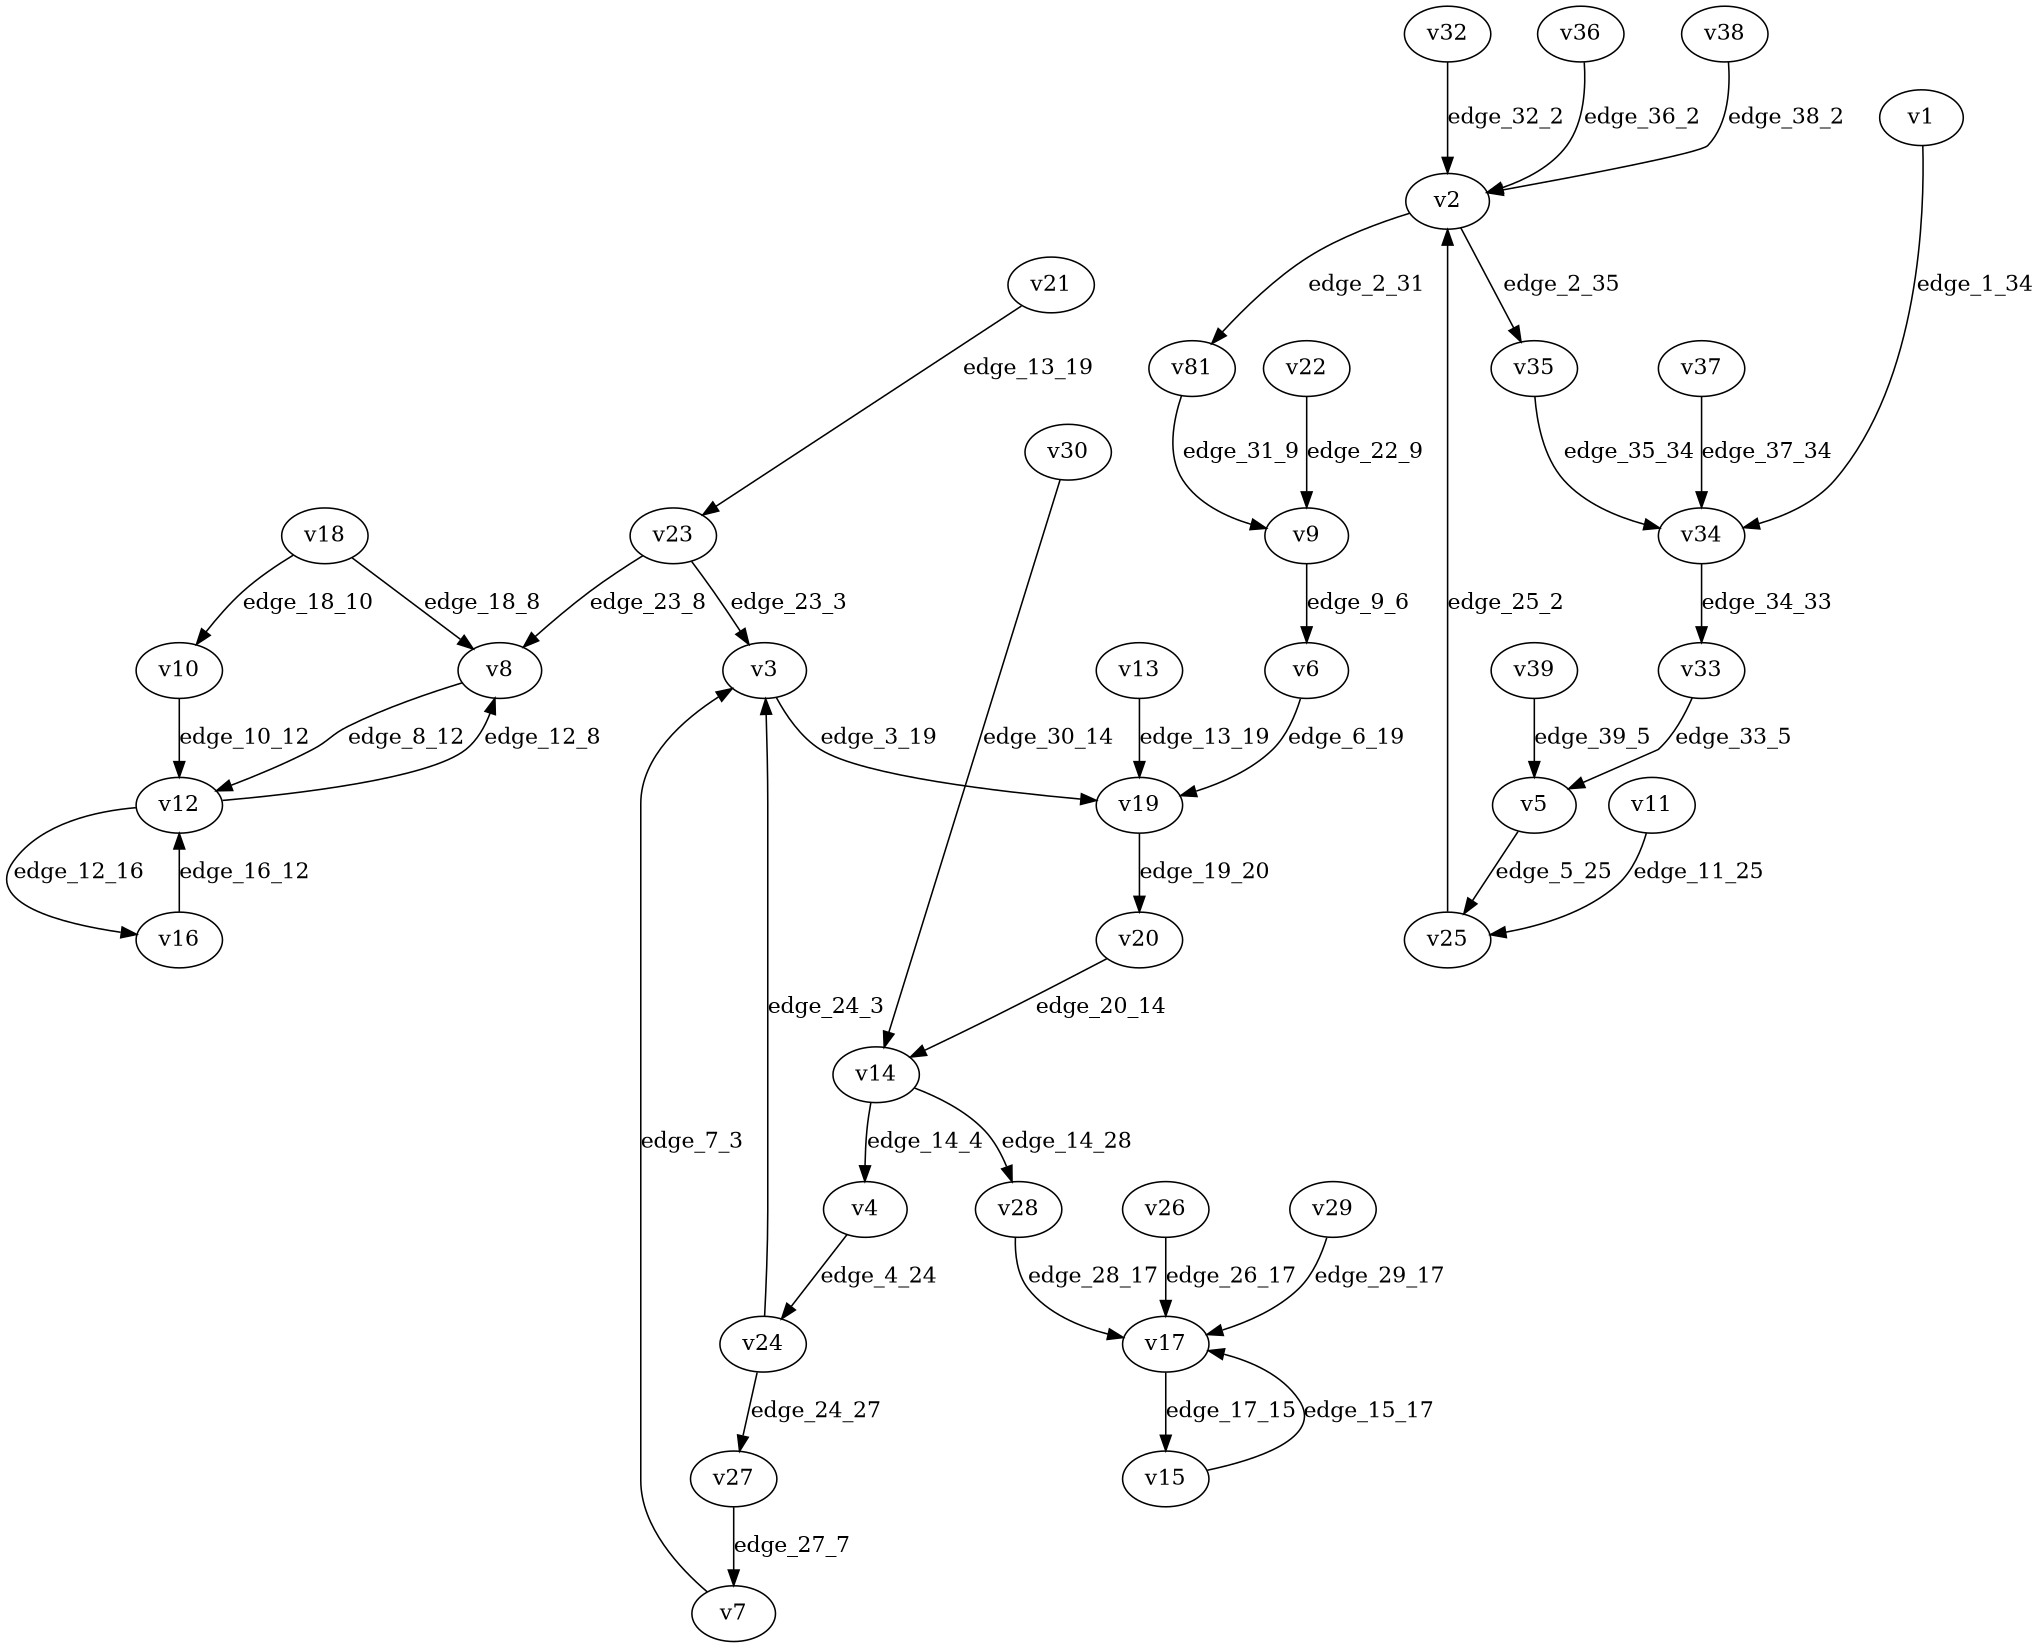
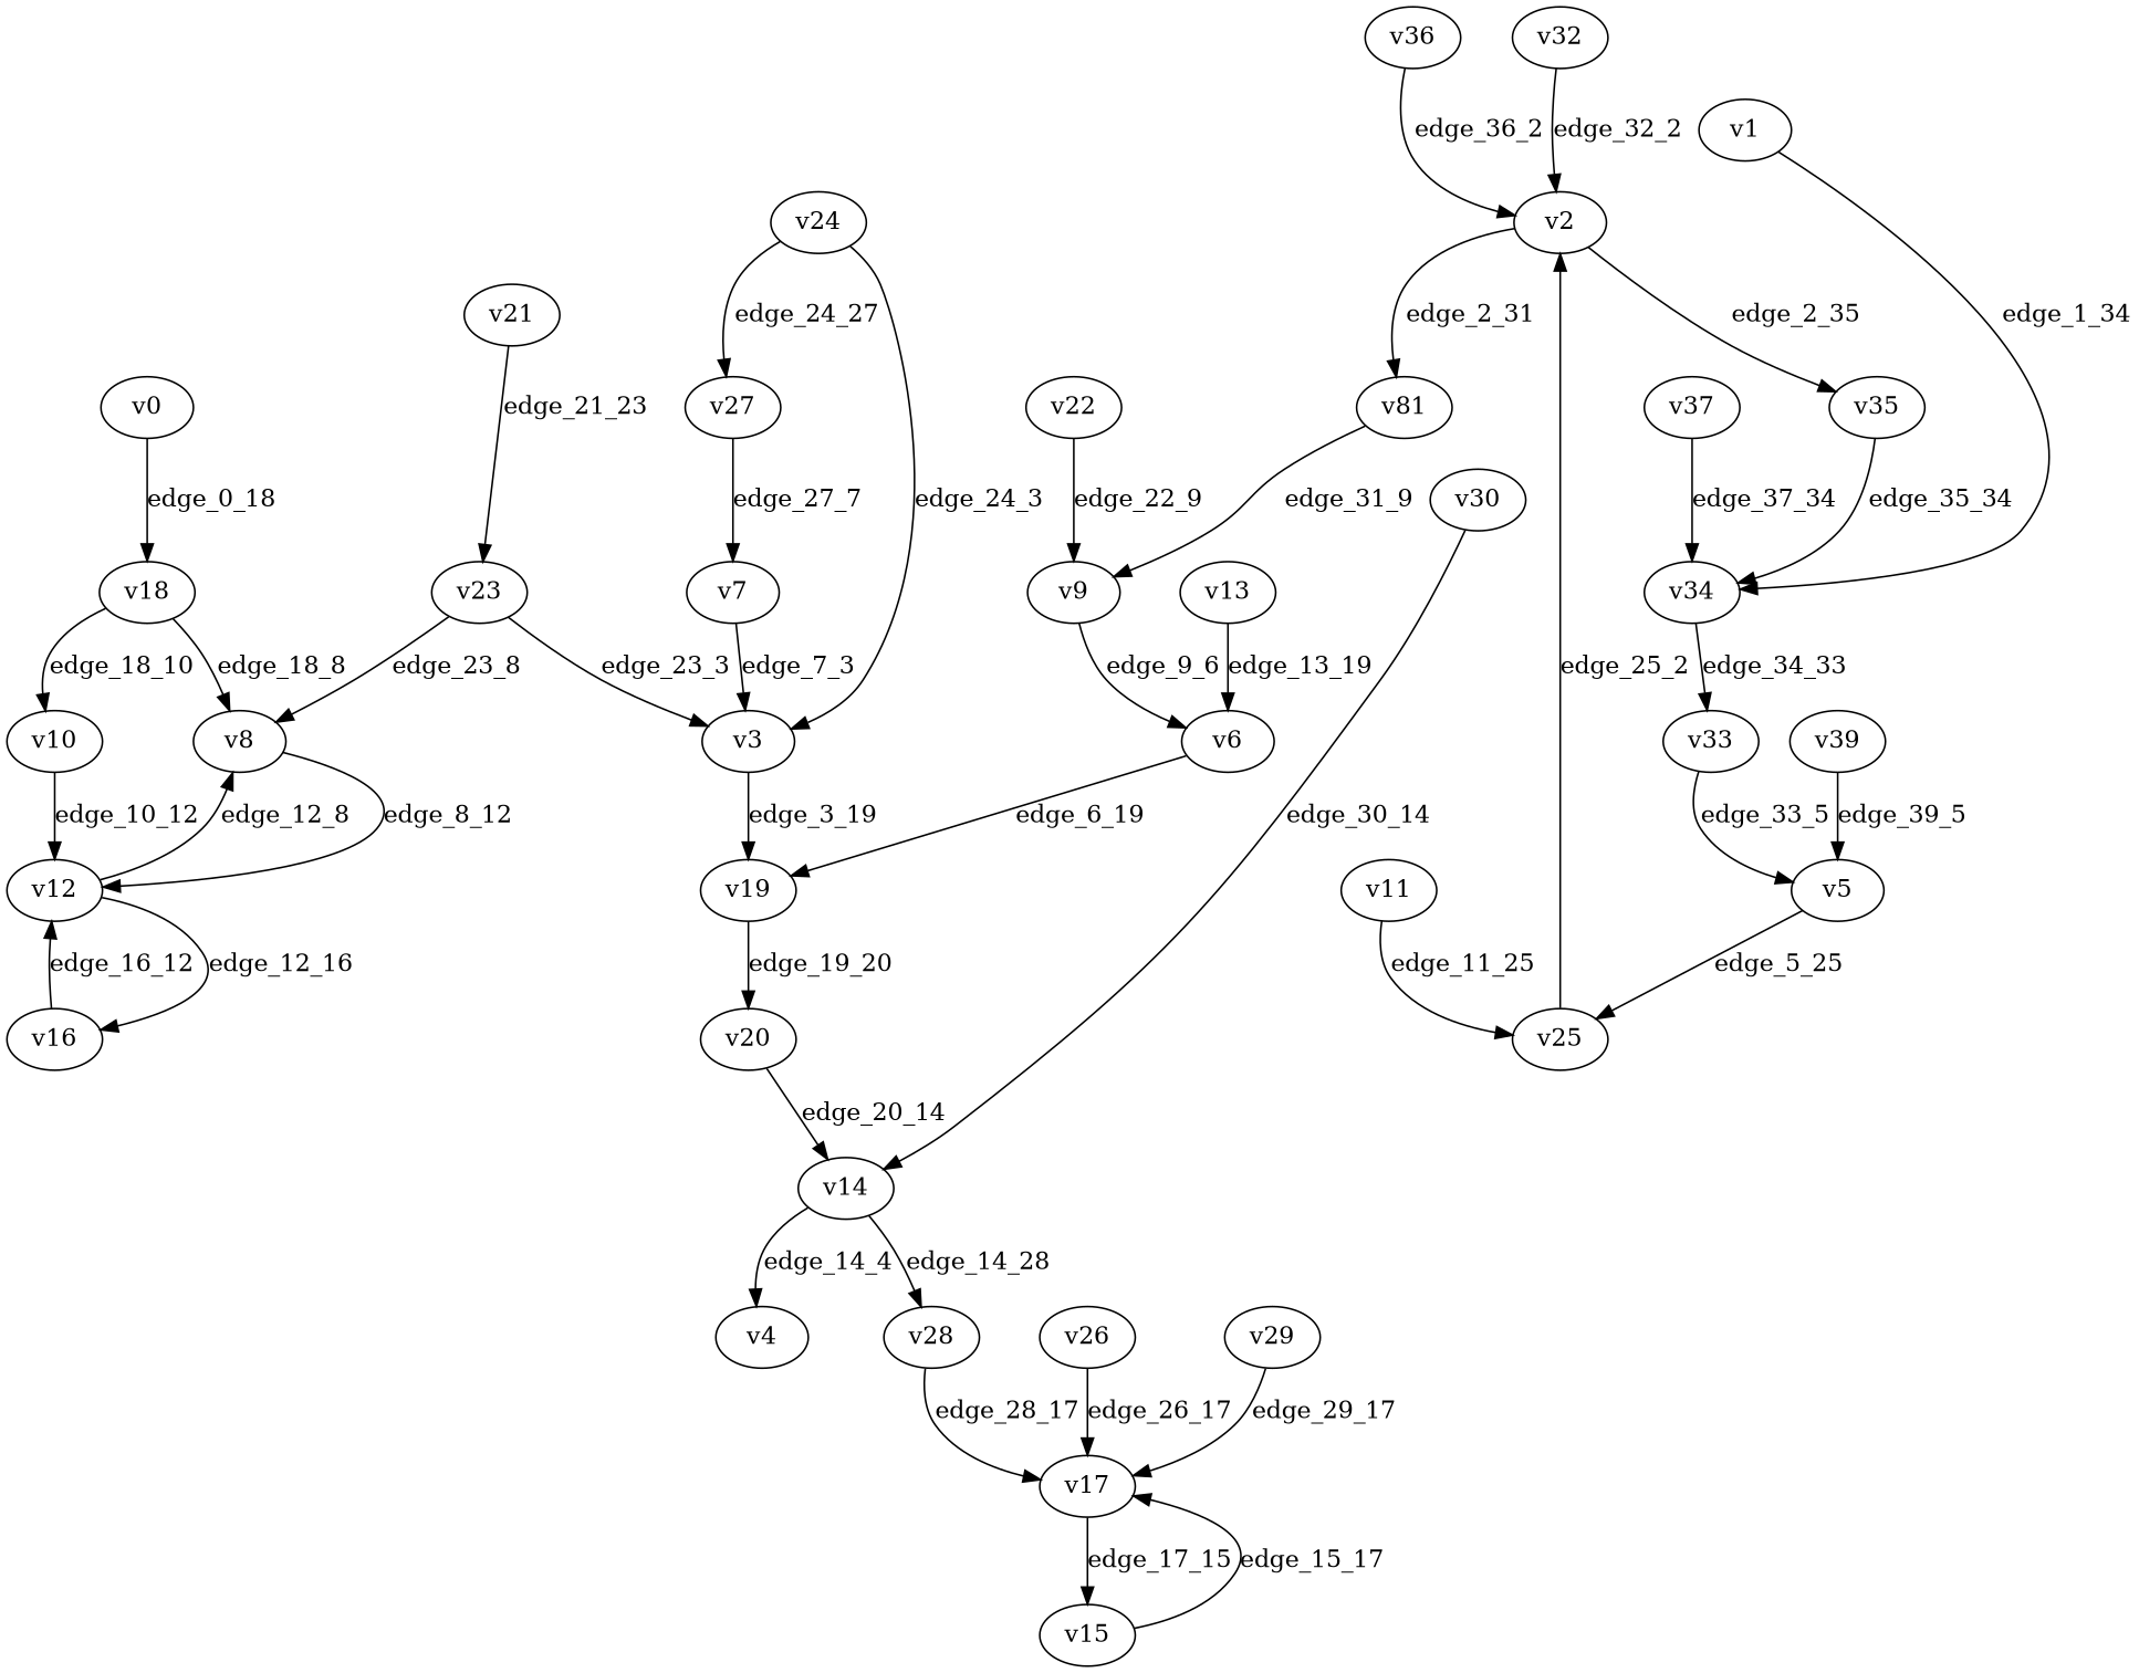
  digraph {
    node [player=1]
+   v0 [player=0]
    v18 [player=-1]
    v8 [player=0]
    v10
    v34 [player=-1]
    v1
    v33 [player=0]
    v2 [player=-1]
    n9 [label=v81]
    v35
    v9 [player=-1]
    v19 [player=-1]
    v3
    v20 [player=0]
    v4 [player=0]
    v24 [player=-1]
    v27 [player=0]
    v5 [player=-1]
    v25 [player=0]
    v6
    v7 [player=-1]
    v12 [player=-1]
    v16 [player=0]
    v11 [player=-1]
    v13 [player=0]
    v14 [player=-1]
    v28 [player=0]
    v17 [player=-1]
    v15
    v21 [player=0]
    v23 [player=-1]
    v22 [player=0]
    v26
    v29
    v30
    v32
    v36
    v37
-   v38
    v39 [player=0]
+   v0 -> v18 [discount=0.742414 label=edge_0_18 weight=7.325566]
    v18 -> v8 [label=edge_18_8 probability=0.542952]
    v18 -> v10 [label=edge_18_10 probability=0.457048]
    v8 -> v12 [discount=0.550036 label=edge_8_12 weight=0.837633]
    v10 -> v12 [discount=0.491178 label=edge_10_12 weight=4.209427]
    v34 -> v33 [label=edge_34_33 probability=1.000000]
    v1 -> v34 [discount=0.488892 label=edge_1_34 weight=-2.718925]
    v33 -> v5 [discount=0.374209 label=edge_33_5 weight=0.396993]
    v2 -> n9 [label=edge_2_31 probability=0.507858]
    v2 -> v35 [label=edge_2_35 probability=0.492142]
    n9 -> v9 [discount=0.536413 label=edge_31_9 weight=0.319346]
    v35 -> v34 [discount=0.204525 label=edge_35_34 weight=2.214404]
    v9 -> v6 [label=edge_9_6 probability=1.000000]
    v19 -> v20 [label=edge_19_20 probability=1.000000]
    v3 -> v19 [discount=0.720801 label=edge_3_19 weight=1.344578]
    v20 -> v14 [discount=0.329356 label=edge_20_14 weight=-8.666085]
-   v4 -> v24 [discount=0.342639 label=edge_4_24 weight=-5.999449]
    v24 -> v3 [label=edge_24_3 probability=0.353530]
    v24 -> v27 [label=edge_24_27 probability=0.646470]
    v27 -> v7 [discount=0.515774 label=edge_27_7 weight=8.952307]
    v5 -> v25 [label=edge_5_25 probability=1.000000]
    v25 -> v2 [discount=0.755206 label=edge_25_2 weight=6.815563]
    v6 -> v19 [discount=0.787856 label=edge_6_19 weight=0.926178]
    v7 -> v3 [label=edge_7_3 probability=1.000000]
    v12 -> v8 [label=edge_12_8 probability=0.596645]
    v12 -> v16 [label=edge_12_16 probability=0.403355]
    v16 -> v12 [discount=0.402582 label=edge_16_12 weight=4.273729]
    v11 -> v25 [label=edge_11_25 probability=1.000000]
-   v13 -> v19 [discount=0.226226 label=edge_13_19 weight=2.615576]
+   v13 -> v6 [discount=0.226226 label=edge_13_19 weight=2.615576]
    v14 -> v4 [label=edge_14_4 probability=0.625306]
    v14 -> v28 [label=edge_14_28 probability=0.374694]
    v28 -> v17 [discount=0.493599 label=edge_28_17 weight=-7.075456]
    v17 -> v15 [label=edge_17_15 probability=1.000000]
    v15 -> v17 [discount=0.224916 label=edge_15_17 weight=-5.704897]
-   v21 -> v23 [discount=0.289262 label=edge_13_19 weight=-4.729967]
+   v21 -> v23 [discount=0.289262 label=edge_21_23 weight=-4.729967]
    v23 -> v8 [label=edge_23_8 probability=0.469864]
    v23 -> v3 [label=edge_23_3 probability=0.530136]
    v22 -> v9 [discount=0.528766 label=edge_22_9 weight=6.001109]
    v26 -> v17 [discount=0.233650 label=edge_26_17 weight=5.516345]
    v29 -> v17 [discount=0.530962 label=edge_29_17 weight=2.915671]
    v30 -> v14 [discount=0.424379 label=edge_30_14 weight=-3.284112]
    v32 -> v2 [discount=0.811087 label=edge_32_2 weight=5.222565]
    v36 -> v2 [discount=0.582620 label=edge_36_2 weight=-3.324508]
    v37 -> v34 [discount=0.580971 label=edge_37_34 weight=5.379891]
-   v38 -> v2 [discount=0.185303 label=edge_38_2 weight=-0.372603]
    v39 -> v5 [discount=0.630489 label=edge_39_5 weight=4.148562]
  }
